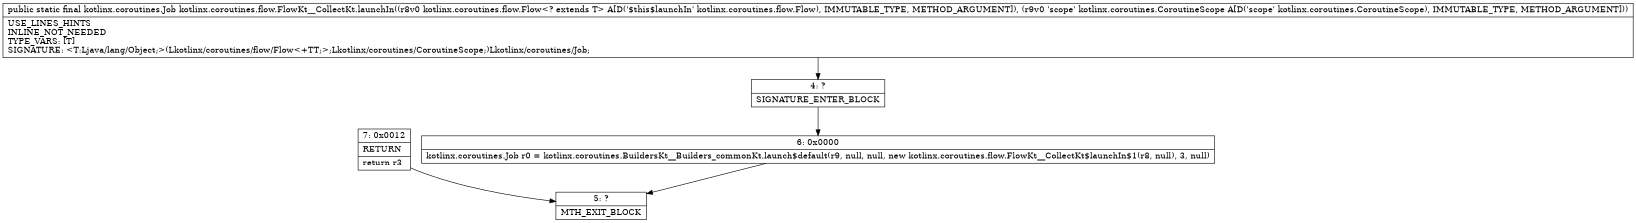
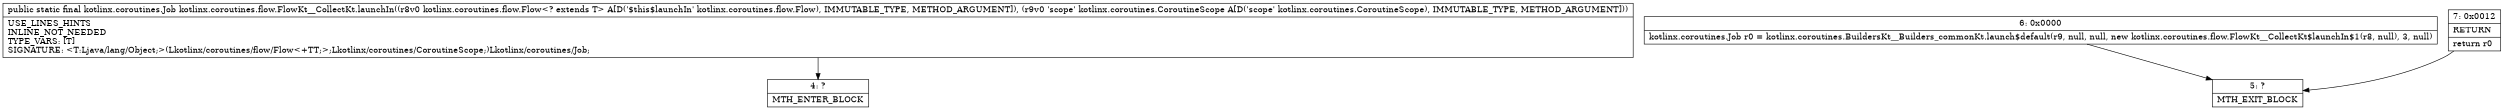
  digraph {
    node [shape=record]
-   n1 [label="{4\:\ ?|SIGNATURE_ENTER_BLOCK\l}"]
+   n1 [label="{4\:\ ?|MTH_ENTER_BLOCK\l}"]
    n2 [label="{6\:\ 0x0000|kotlinx.coroutines.Job r0 = kotlinx.coroutines.BuildersKt__Builders_commonKt.launch$default(r9, null, null, new kotlinx.coroutines.flow.FlowKt__CollectKt$launchIn$1(r8, null), 3, null)\l}"]
    n3 [label="{5\:\ ?|MTH_EXIT_BLOCK\l}"]
-   n4 [label="{7\:\ 0x0012|RETURN\l|return r3\l}"]
+   n4 [label="{7\:\ 0x0012|RETURN\l|return r0\l}"]
    n5 [label="{public static final kotlinx.coroutines.Job kotlinx.coroutines.flow.FlowKt__CollectKt.launchIn((r8v0 kotlinx.coroutines.flow.Flow\<? extends T\> A[D('$this$launchIn' kotlinx.coroutines.flow.Flow), IMMUTABLE_TYPE, METHOD_ARGUMENT]), (r9v0 'scope' kotlinx.coroutines.CoroutineScope A[D('scope' kotlinx.coroutines.CoroutineScope), IMMUTABLE_TYPE, METHOD_ARGUMENT]))  | USE_LINES_HINTS\lINLINE_NOT_NEEDED\lTYPE_VARS: [T]\lSIGNATURE: \<T:Ljava\/lang\/Object;\>(Lkotlinx\/coroutines\/flow\/Flow\<+TT;\>;Lkotlinx\/coroutines\/CoroutineScope;)Lkotlinx\/coroutines\/Job;\l}"]
-   n1 -> n2
    n2 -> n3
    n4 -> n3
    n5 -> n1
  }
